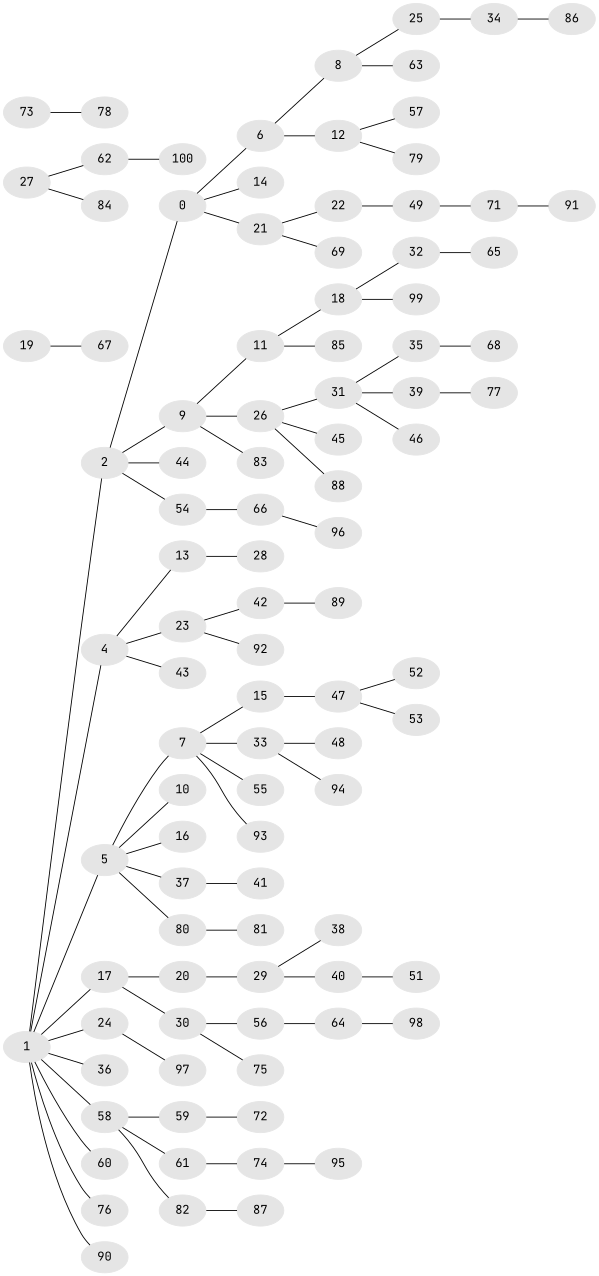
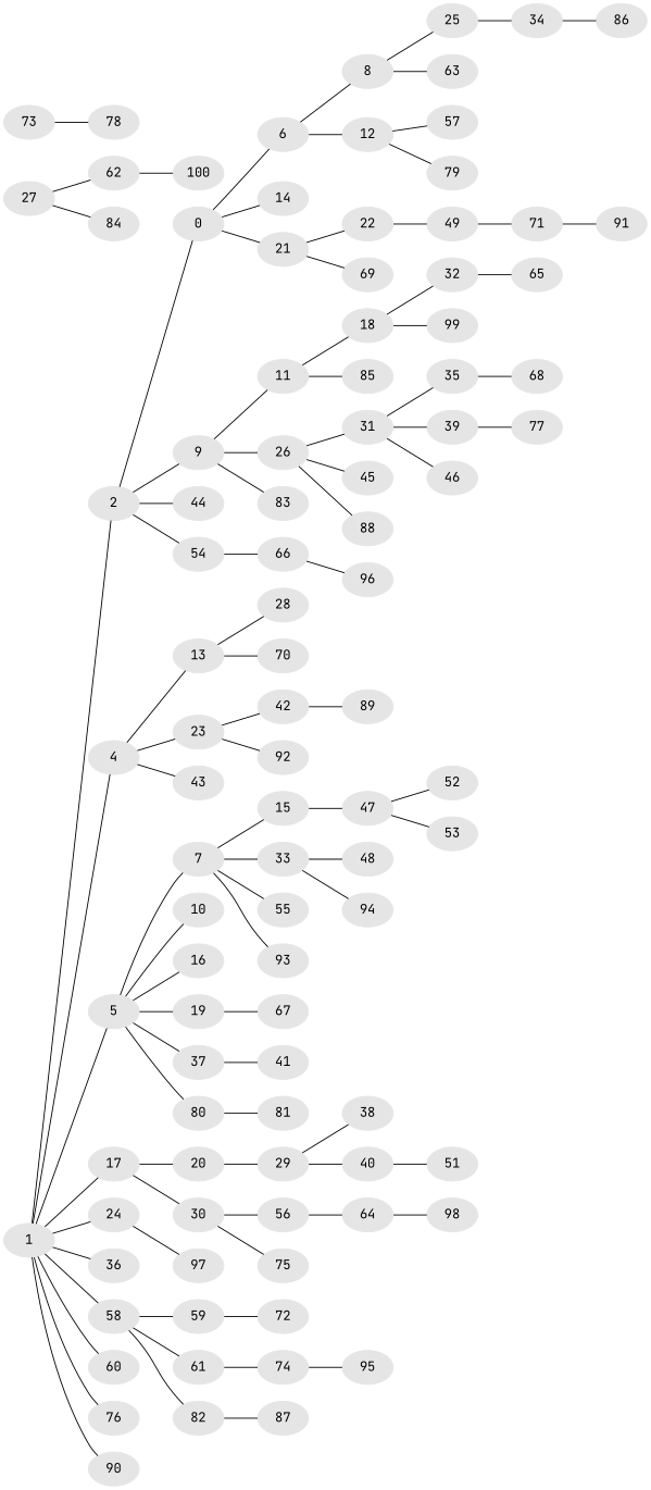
  graph {
    fontname="JetBrains Mono"
    rankdir=LR
    node [color=gray90 fontname="JetBrains Mono" style=filled]
    edge [fontname="JetBrains Mono"]
    1
    2
    4
    5
    17
    24
    36
    58
    60
    76
    90
    n12 [label=0]
    9
    44
    54
    13
    23
    43
    7
    10
    16
    19
    37
    80
    20
    30
    97
    59
    61
    82
    6
    14
    21
    11
    26
    83
    66
    8
    12
    22
    69
    28
+   70
    42
    92
    15
    33
    55
    93
    67
    41
    81
    25
    63
    57
    79
    47
    48
    94
    34
    18
    85
    31
    45
    88
    32
    99
    27
    62
    84
    52
    53
    29
    56
    75
    65
    38
    40
    49
    71
    89
    86
    35
    39
    46
    100
    51
    64
    68
    77
    91
    96
    98
    72
    74
    87
    95
    73
    78
    1 -- 2
    1 -- 4
    1 -- 5
    1 -- 17
    1 -- 24
    1 -- 36
    1 -- 58
    1 -- 60
    1 -- 76
    1 -- 90
    2 -- n12
    2 -- 9
    2 -- 44
    2 -- 54
    4 -- 13
    4 -- 23
    4 -- 43
    5 -- 7
    5 -- 10
    5 -- 16
+   5 -- 19
    5 -- 37
    5 -- 80
    17 -- 20
    17 -- 30
    24 -- 97
    58 -- 59
    58 -- 61
    58 -- 82
    n12 -- 6
    n12 -- 14
    n12 -- 21
    9 -- 11
    9 -- 26
    9 -- 83
    54 -- 66
    13 -- 28
+   13 -- 70
    23 -- 42
    23 -- 92
    7 -- 15
    7 -- 33
    7 -- 55
    7 -- 93
    19 -- 67
    37 -- 41
    80 -- 81
    20 -- 29
    30 -- 56
    30 -- 75
    59 -- 72
    61 -- 74
    82 -- 87
    6 -- 8
    6 -- 12
    21 -- 22
    21 -- 69
    11 -- 18
    11 -- 85
    26 -- 31
    26 -- 45
    26 -- 88
    66 -- 96
    8 -- 25
    8 -- 63
    12 -- 57
    12 -- 79
    22 -- 49
    42 -- 89
    15 -- 47
    33 -- 48
    33 -- 94
    25 -- 34
    47 -- 52
    47 -- 53
    34 -- 86
    18 -- 32
    18 -- 99
    31 -- 35
    31 -- 39
    31 -- 46
    32 -- 65
    27 -- 62
    27 -- 84
    62 -- 100
    29 -- 38
    29 -- 40
    56 -- 64
    40 -- 51
    49 -- 71
    71 -- 91
    35 -- 68
    39 -- 77
    64 -- 98
    74 -- 95
    73 -- 78
  }
